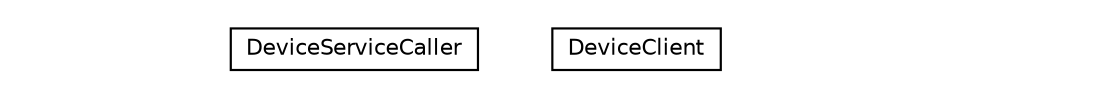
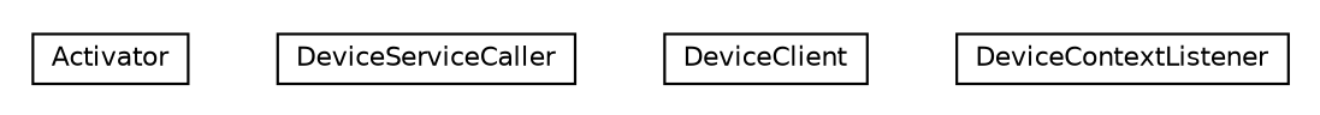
  digraph {
    nodesep=0.25
    ranksep=0.5
    node [fontcolor=black fontname=Helvetica fontsize=10.0 shape=plaintext]
+   n1 [label=<<table title="org.universAAL.lddi.samples.device.client.Activator" border="0" cellborder="1" cellspacing="0" cellpadding="2" port="p" href="./Activator.html"> 		<tr><td><table border="0" cellspacing="0" cellpadding="1"> <tr><td align="center" balign="center"> Activator </td></tr> 		</table></td></tr> 		</table>>]
    n2 [label=<<table title="org.universAAL.lddi.samples.device.client.DeviceServiceCaller" border="0" cellborder="1" cellspacing="0" cellpadding="2" port="p" href="./DeviceServiceCaller.html"> 		<tr><td><table border="0" cellspacing="0" cellpadding="1"> <tr><td align="center" balign="center"> DeviceServiceCaller </td></tr> 		</table></td></tr> 		</table>>]
    n3 [label=<<table title="org.universAAL.lddi.samples.device.client.DeviceClient" border="0" cellborder="1" cellspacing="0" cellpadding="2" port="p" href="./DeviceClient.html"> 		<tr><td><table border="0" cellspacing="0" cellpadding="1"> <tr><td align="center" balign="center"> DeviceClient </td></tr> 		</table></td></tr> 		</table>>]
+   n4 [label=<<table title="org.universAAL.lddi.samples.device.client.DeviceContextListener" border="0" cellborder="1" cellspacing="0" cellpadding="2" port="p" href="./DeviceContextListener.html"> 		<tr><td><table border="0" cellspacing="0" cellpadding="1"> <tr><td align="center" balign="center"> DeviceContextListener </td></tr> 		</table></td></tr> 		</table>>]
  }
